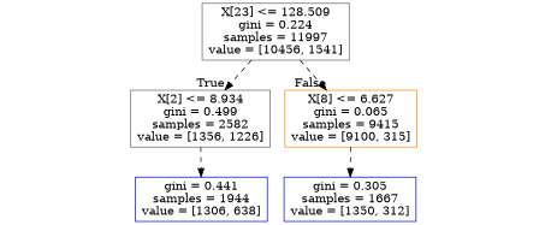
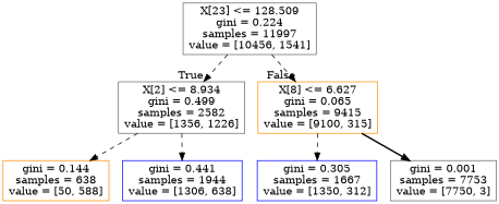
  digraph {
    node [color=gray40 shape=box]
    edge [style=dashed]
    n1 [label="X[23] <= 128.509\ngini = 0.224\nsamples = 11997\nvalue = [10456, 1541]"]
    n2 [label="X[2] <= 8.934\ngini = 0.499\nsamples = 2582\nvalue = [1356, 1226]"]
    n3 [color=darkorange label="X[8] <= 6.627\ngini = 0.065\nsamples = 9415\nvalue = [9100, 315]"]
+   n4 [color=darkorange label="gini = 0.144\nsamples = 638\nvalue = [50, 588]"]
    n5 [color=blue label="gini = 0.441\nsamples = 1944\nvalue = [1306, 638]"]
    n6 [color=blue label="gini = 0.305\nsamples = 1667\nvalue = [1350, 312]"]
+   n7 [label="gini = 0.001\nsamples = 7753\nvalue = [7750, 3]"]
    n1 -> n2 [headlabel=True labelangle=45 labeldistance=2.5]
    n1 -> n3 [headlabel=False labelangle=-45 labeldistance=2.5]
+   n2 -> n4
    n2 -> n5
    n3 -> n6
+   n3 -> n7 [style=bold]
  }
